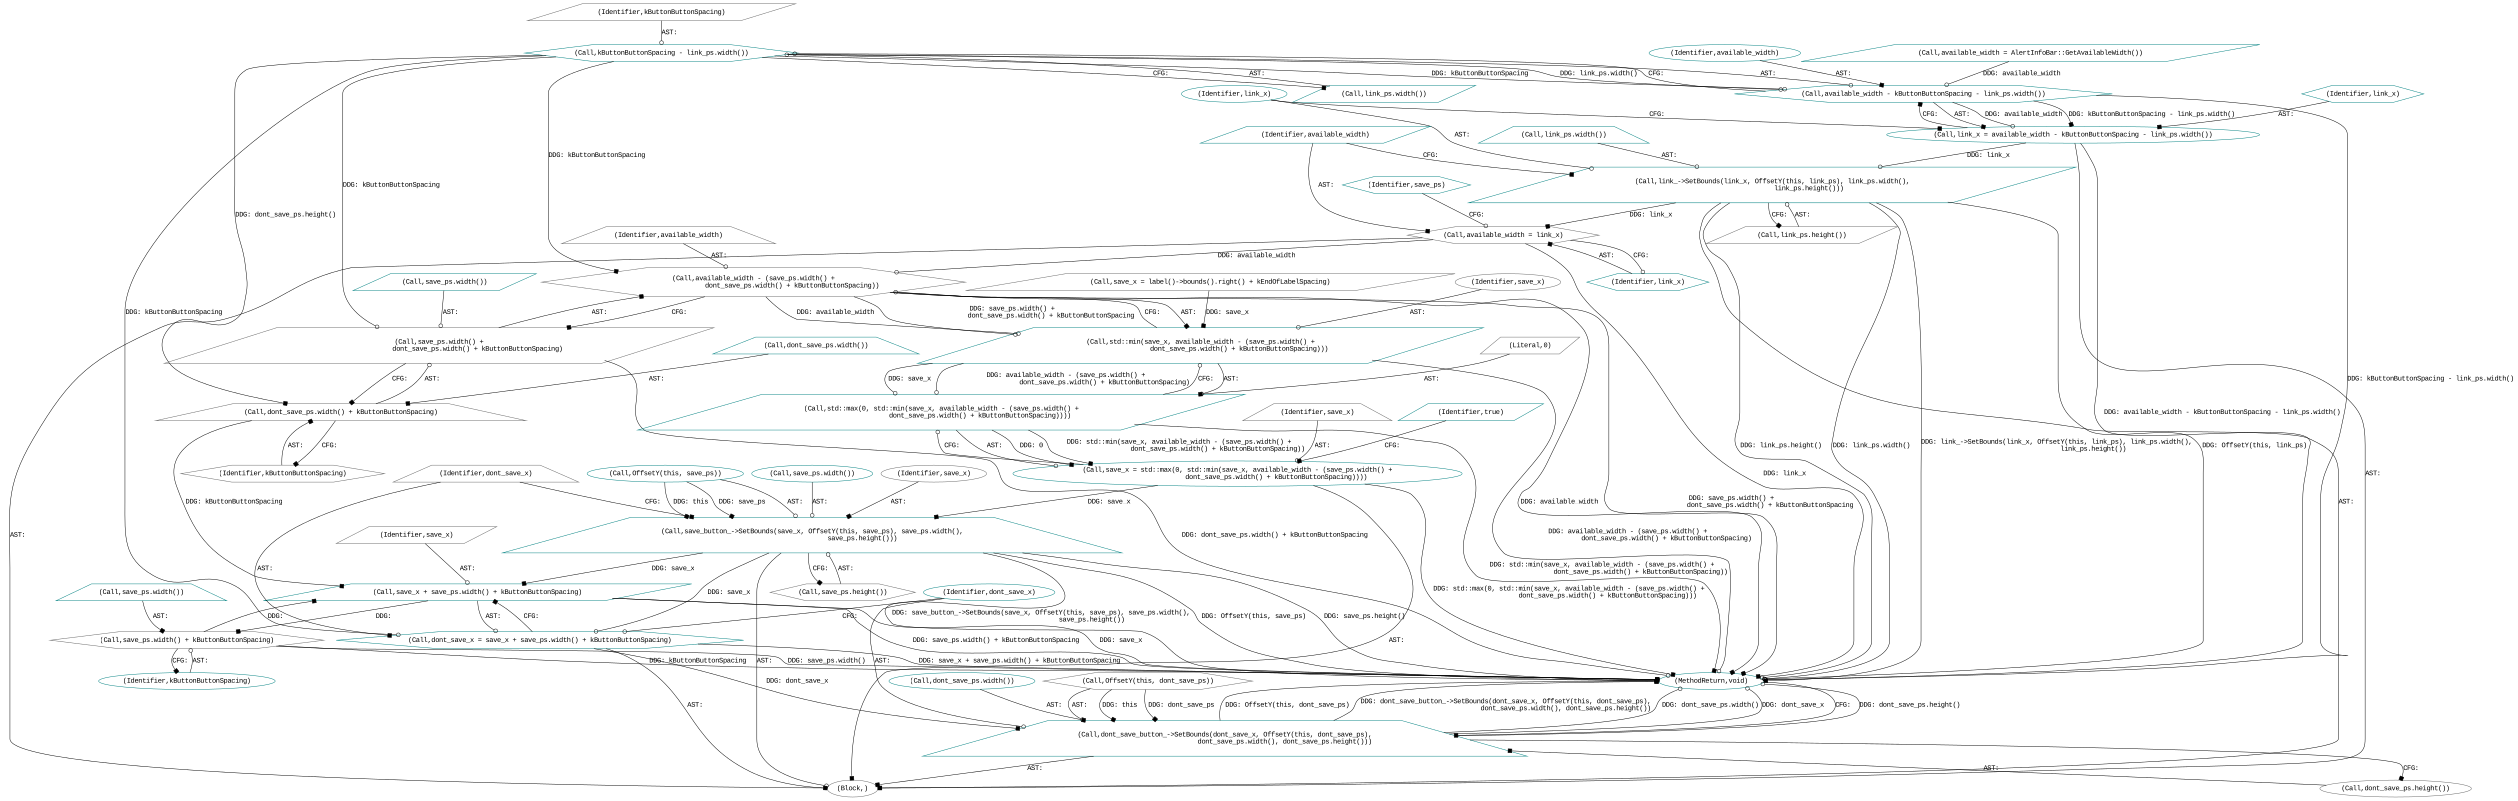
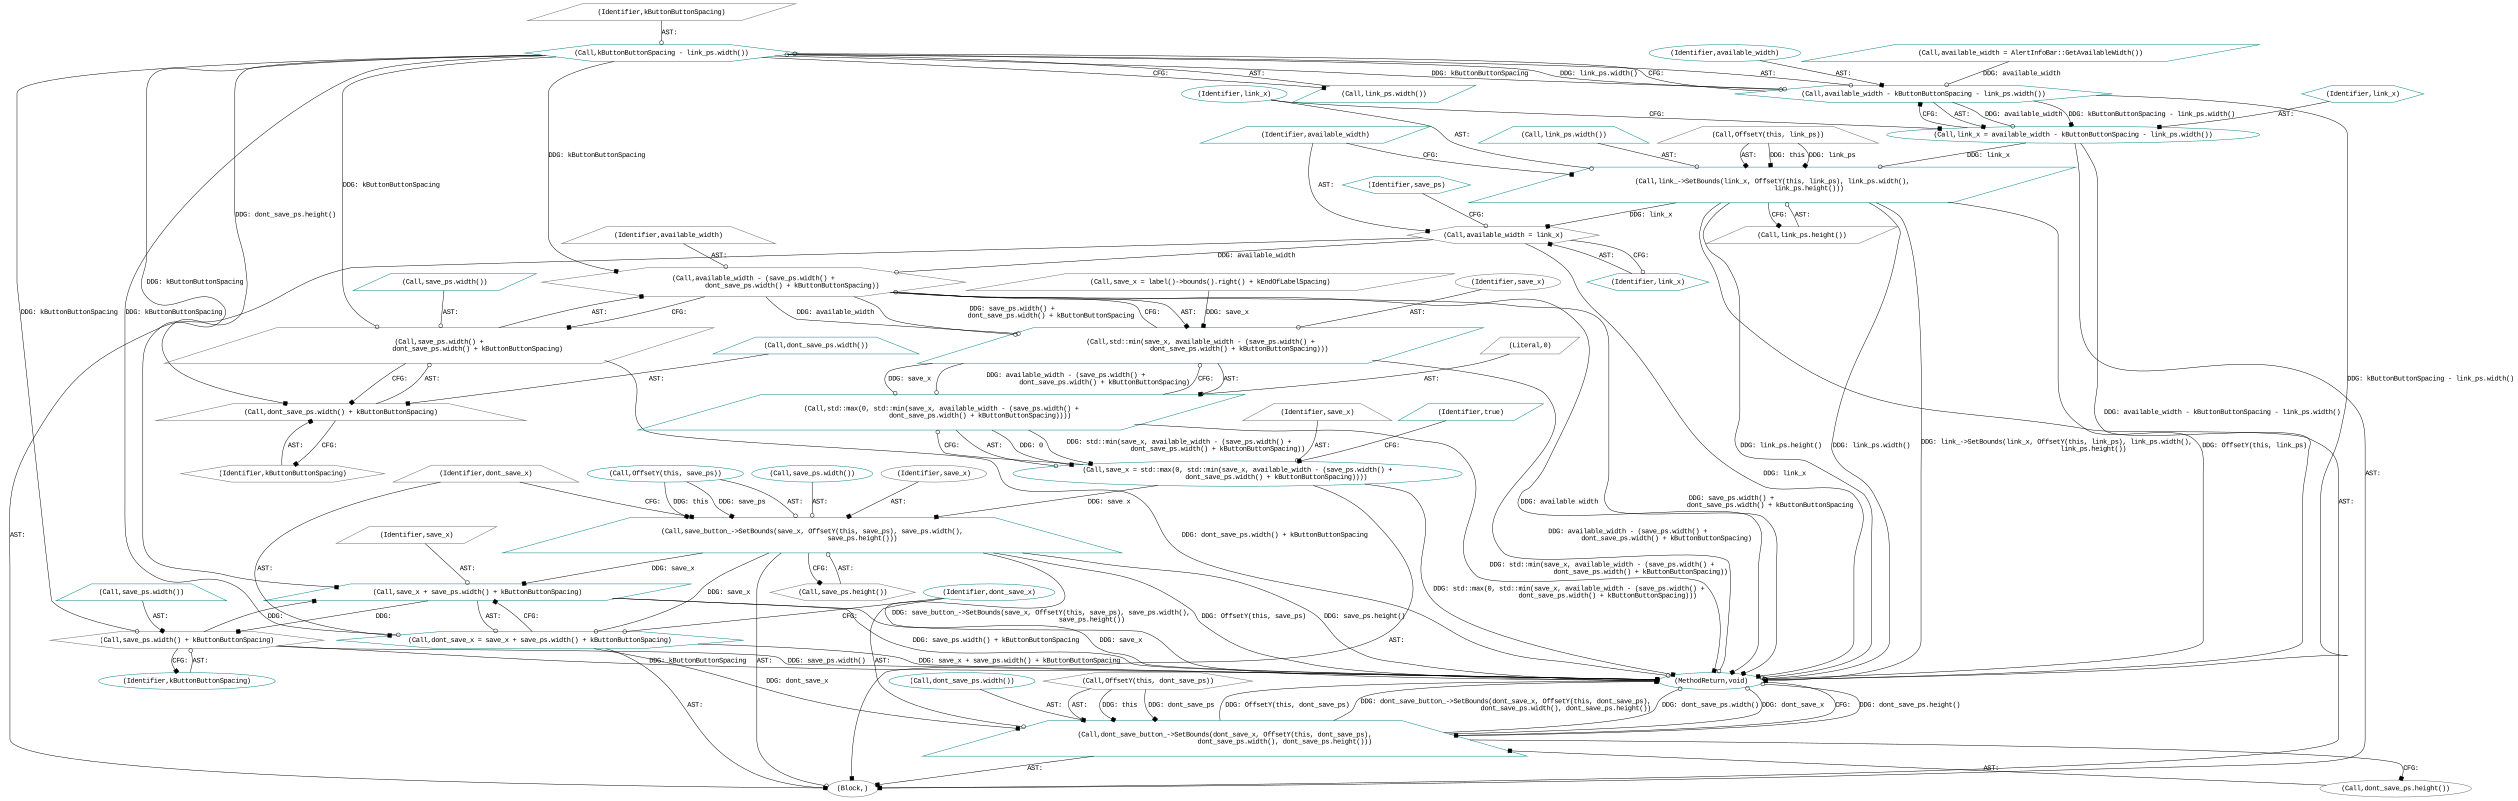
  digraph {
    fontname="Liberation Mono"
    node [color=teal fontname="Liberation Mono" shape=parallelogram]
    edge [arrowhead=box fontname="Liberation Mono"]
    n1 [label="(Call,kButtonButtonSpacing - link_ps.width())" shape=hexagon]
    n2 [label="(Call,available_width - kButtonButtonSpacing - link_ps.width())" shape=hexagon]
    n3 [color=gray40 label="(Call,available_width - (save_ps.width() +\n                    dont_save_ps.width() + kButtonButtonSpacing))" shape=hexagon]
    n4 [label="(Call,dont_save_x = save_x + save_ps.width() + kButtonButtonSpacing)" shape=hexagon]
    n5 [label="(Call,save_x + save_ps.width() + kButtonButtonSpacing)"]
    n6 [color=gray40 label="(Call,save_ps.width() +\n                    dont_save_ps.width() + kButtonButtonSpacing)"]
    n7 [color=gray40 label="(Call,dont_save_ps.width() + kButtonButtonSpacing)" shape=trapezium]
    n8 [color=gray40 label="(Call,save_ps.width() + kButtonButtonSpacing)" shape=hexagon]
    n9 [label="(Call,link_ps.width())"]
    n10 [label="(Call,link_x = available_width - kButtonButtonSpacing - link_ps.width())" shape=ellipse]
    n11 [label="(MethodReturn,void)" shape=ellipse]
    n12 [label="(Call,std::min(save_x, available_width - (save_ps.width() +\n                    dont_save_ps.width() + kButtonButtonSpacing)))"]
    n13 [color=gray40 label="(Block,)" shape=ellipse]
    n14 [label="(Call,dont_save_button_->SetBounds(dont_save_x, OffsetY(this, dont_save_ps),\n                               dont_save_ps.width(), dont_save_ps.height()))" shape=trapezium]
    n15 [color=gray40 label="(Identifier,kButtonButtonSpacing)" shape=hexagon]
    n16 [label="(Identifier,kButtonButtonSpacing)" shape=ellipse]
    n17 [label="(Call,link_->SetBounds(link_x, OffsetY(this, link_ps), link_ps.width(),\n                   link_ps.height()))"]
    n18 [color=gray40 label="(Call,available_width = link_x)" shape=hexagon]
    n19 [color=gray40 label="(Call,link_ps.height())"]
    n20 [label="(Identifier,link_x)" shape=hexagon]
    n21 [label="(Call,std::max(0, std::min(save_x, available_width - (save_ps.width() +\n                    dont_save_ps.width() + kButtonButtonSpacing))))"]
    n22 [label="(Call,save_x = std::max(0, std::min(save_x, available_width - (save_ps.width() +\n                    dont_save_ps.width() + kButtonButtonSpacing))))" shape=ellipse]
    n23 [label="(Call,save_button_->SetBounds(save_x, OffsetY(this, save_ps), save_ps.width(),\n                          save_ps.height()))" shape=trapezium]
    n24 [color=gray40 label="(Call,save_ps.height())" shape=hexagon]
    n25 [color=gray40 label="(Call,dont_save_ps.height())" shape=ellipse]
    n26 [label="(Identifier,link_x)" shape=hexagon]
    n27 [color=gray40 label="(Identifier,dont_save_x)" shape=trapezium]
    n28 [label="(Identifier,true)"]
+   n29 [color=gray40 label="(Call,OffsetY(this, link_ps))" shape=trapezium]
    n30 [label="(Call,save_ps.width())" shape=trapezium]
    n31 [label="(Call,save_ps.width())"]
    n32 [color=gray40 label="(Literal,0)"]
    n33 [label="(Identifier,available_width)" shape=ellipse]
    n34 [label="(Identifier,link_x)" shape=ellipse]
    n35 [label="(Identifier,save_ps)" shape=hexagon]
    n36 [label="(Call,dont_save_ps.width())" shape=ellipse]
    n37 [color=gray40 label="(Identifier,save_x)" shape=ellipse]
    n38 [label="(Call,OffsetY(this, save_ps))" shape=ellipse]
    n39 [color=gray40 label="(Identifier,kButtonButtonSpacing)"]
    n40 [color=gray40 label="(Call,save_x = label()->bounds().right() + kEndOfLabelSpacing)"]
    n41 [label="(Call,link_ps.width())" shape=trapezium]
    n42 [label="(Identifier,available_width)"]
    n43 [color=gray40 label="(Identifier,save_x)"]
    n44 [label="(Call,dont_save_ps.width())" shape=trapezium]
    n45 [color=gray40 label="(Identifier,save_x)" shape=trapezium]
    n46 [label="(Identifier,dont_save_x)" shape=ellipse]
    n47 [color=gray40 label="(Identifier,available_width)" shape=trapezium]
    n48 [color=gray40 label="(Call,OffsetY(this, dont_save_ps))" shape=hexagon]
    n49 [label="(Call,available_width = AlertInfoBar::GetAvailableWidth())"]
    n50 [label="(Call,save_ps.width())" shape=ellipse]
    n51 [color=gray40 label="(Identifier,save_x)" shape=ellipse]
    n1 -> n2 [arrowhead=odot label="AST: "]
    n1 -> n2 [arrowhead=odot label="DDG: kButtonButtonSpacing"]
    n1 -> n2 [arrowhead=odot label="DDG: link_ps.width()"]
    n1 -> n3 [label="DDG: kButtonButtonSpacing"]
    n1 -> n4 [arrowhead=odot label="DDG: kButtonButtonSpacing"]
-   n7 -> n5 [label="DDG: kButtonButtonSpacing"]
+   n1 -> n5 [label="DDG: kButtonButtonSpacing"]
    n1 -> n6 [arrowhead=odot label="DDG: kButtonButtonSpacing"]
    n1 -> n7 [label="DDG: dont_save_ps.height()"]
+   n1 -> n8 [arrowhead=odot label="DDG: kButtonButtonSpacing"]
    n1 -> n9 [label="CFG: "]
    n2 -> n1 [arrowhead=odot label="CFG: "]
    n2 -> n10 [label="AST: "]
    n2 -> n10 [arrowhead=odot label="DDG: available_width"]
    n2 -> n10 [label="DDG: kButtonButtonSpacing - link_ps.width()"]
    n2 -> n11 [arrowhead=odot label="DDG: kButtonButtonSpacing - link_ps.width()"]
    n3 -> n6 [label="CFG: "]
    n3 -> n11 [label="DDG: available_width"]
    n3 -> n11 [label="DDG: save_ps.width() +\n                    dont_save_ps.width() + kButtonButtonSpacing"]
    n3 -> n12 [label="AST: "]
    n3 -> n12 [arrowhead=odot label="DDG: available_width"]
    n3 -> n12 [arrowhead=odot label="DDG: save_ps.width() +\n                    dont_save_ps.width() + kButtonButtonSpacing"]
    n4 -> n5 [label="CFG: "]
    n4 -> n11 [arrowhead=odot label="DDG: save_x + save_ps.width() + kButtonButtonSpacing"]
    n4 -> n13 [label="AST: "]
    n4 -> n14 [label="DDG: dont_save_x"]
    n5 -> n4 [arrowhead=odot label="AST: "]
    n5 -> n8 [label="DDG: "]
    n5 -> n11 [label="DDG: save_ps.width() + kButtonButtonSpacing"]
    n5 -> n11 [label="DDG: save_x"]
    n6 -> n3 [label="AST: "]
    n6 -> n7 [label="CFG: "]
    n6 -> n11 [arrowhead=odot label="DDG: dont_save_ps.width() + kButtonButtonSpacing"]
    n7 -> n6 [arrowhead=odot label="AST: "]
    n7 -> n15 [label="CFG: "]
    n8 -> n5 [label="DDG: "]
    n8 -> n11 [label="DDG: kButtonButtonSpacing"]
    n8 -> n11 [label="DDG: save_ps.width()"]
    n8 -> n16 [label="CFG: "]
    n9 -> n1 [arrowhead=odot label="AST: "]
    n10 -> n2 [label="CFG: "]
    n10 -> n11 [arrowhead=odot label="DDG: available_width - kButtonButtonSpacing - link_ps.width()"]
    n10 -> n13 [label="AST: "]
    n10 -> n17 [arrowhead=odot label="DDG: link_x"]
    n11 -> n14 [label="CFG: "]
    n12 -> n3 [arrowhead=odot label="CFG: "]
    n12 -> n11 [arrowhead=odot label="DDG: available_width - (save_ps.width() +\n                    dont_save_ps.width() + kButtonButtonSpacing)"]
    n12 -> n21 [arrowhead=odot label="AST: "]
    n12 -> n21 [arrowhead=odot label="DDG: save_x"]
    n12 -> n21 [arrowhead=odot label="DDG: available_width - (save_ps.width() +\n                    dont_save_ps.width() + kButtonButtonSpacing)"]
    n14 -> n11 [arrowhead=odot label="DDG: dont_save_ps.height()"]
    n14 -> n11 [label="DDG: OffsetY(this, dont_save_ps)"]
    n14 -> n11 [label="DDG: dont_save_button_->SetBounds(dont_save_x, OffsetY(this, dont_save_ps),\n                               dont_save_ps.width(), dont_save_ps.height())"]
    n14 -> n11 [arrowhead=odot label="DDG: dont_save_ps.width()"]
    n14 -> n11 [arrowhead=odot label="DDG: dont_save_x"]
    n14 -> n13 [label="AST: "]
    n14 -> n25 [label="CFG: "]
    n15 -> n7 [label="AST: "]
    n16 -> n8 [arrowhead=odot label="AST: "]
    n17 -> n11 [arrowhead=odot label="DDG: link_ps.height()"]
    n17 -> n11 [arrowhead=odot label="DDG: link_ps.width()"]
    n17 -> n11 [label="DDG: link_->SetBounds(link_x, OffsetY(this, link_ps), link_ps.width(),\n                   link_ps.height())"]
    n17 -> n11 [arrowhead=odot label="DDG: OffsetY(this, link_ps)"]
    n17 -> n13 [label="AST: "]
    n17 -> n18 [label="DDG: link_x"]
    n17 -> n19 [label="CFG: "]
    n18 -> n3 [arrowhead=odot label="DDG: available_width"]
    n18 -> n11 [label="DDG: link_x"]
    n18 -> n13 [arrowhead=odot label="AST: "]
    n18 -> n20 [arrowhead=odot label="CFG: "]
    n19 -> n17 [arrowhead=odot label="AST: "]
    n20 -> n18 [label="AST: "]
    n21 -> n11 [label="DDG: std::min(save_x, available_width - (save_ps.width() +\n                    dont_save_ps.width() + kButtonButtonSpacing))"]
    n21 -> n12 [arrowhead=odot label="CFG: "]
    n21 -> n22 [arrowhead=odot label="AST: "]
    n21 -> n22 [label="DDG: 0"]
    n21 -> n22 [label="DDG: std::min(save_x, available_width - (save_ps.width() +\n                    dont_save_ps.width() + kButtonButtonSpacing))"]
    n22 -> n11 [label="DDG: std::max(0, std::min(save_x, available_width - (save_ps.width() +\n                    dont_save_ps.width() + kButtonButtonSpacing)))"]
    n22 -> n13 [label="AST: "]
    n22 -> n21 [arrowhead=odot label="CFG: "]
    n22 -> n23 [label="DDG: save_x"]
    n23 -> n4 [arrowhead=odot label="DDG: save_x"]
    n23 -> n5 [label="DDG: save_x"]
    n23 -> n11 [arrowhead=odot label="DDG: save_button_->SetBounds(save_x, OffsetY(this, save_ps), save_ps.width(),\n                          save_ps.height())"]
    n23 -> n11 [arrowhead=odot label="DDG: OffsetY(this, save_ps)"]
    n23 -> n11 [arrowhead=odot label="DDG: save_ps.height()"]
    n23 -> n13 [arrowhead=odot label="AST: "]
    n23 -> n24 [label="CFG: "]
    n24 -> n23 [arrowhead=odot label="AST: "]
    n25 -> n14 [label="AST: "]
    n26 -> n10 [label="AST: "]
    n27 -> n4 [label="AST: "]
    n27 -> n23 [label="CFG: "]
    n28 -> n22 [label="CFG: "]
+   n29 -> n17 [label="AST: "]
+   n29 -> n17 [label="DDG: this"]
+   n29 -> n17 [label="DDG: link_ps"]
    n30 -> n8 [label="AST: "]
    n31 -> n6 [arrowhead=odot label="AST: "]
    n32 -> n21 [label="AST: "]
    n33 -> n2 [label="AST: "]
    n34 -> n10 [label="CFG: "]
    n34 -> n17 [arrowhead=odot label="AST: "]
    n35 -> n18 [arrowhead=odot label="CFG: "]
    n36 -> n14 [label="AST: "]
    n37 -> n12 [arrowhead=odot label="AST: "]
    n38 -> n23 [arrowhead=odot label="AST: "]
    n38 -> n23 [label="DDG: this"]
    n38 -> n23 [label="DDG: save_ps"]
    n39 -> n1 [arrowhead=odot label="AST: "]
    n40 -> n12 [label="DDG: save_x"]
    n41 -> n17 [arrowhead=odot label="AST: "]
    n42 -> n17 [label="CFG: "]
    n42 -> n18 [label="AST: "]
    n43 -> n5 [arrowhead=odot label="AST: "]
    n44 -> n7 [label="AST: "]
    n45 -> n22 [arrowhead=odot label="AST: "]
    n46 -> n4 [arrowhead=odot label="CFG: "]
    n46 -> n14 [arrowhead=odot label="AST: "]
    n47 -> n3 [arrowhead=odot label="AST: "]
    n48 -> n14 [arrowhead=odot label="AST: "]
    n48 -> n14 [label="DDG: this"]
    n48 -> n14 [label="DDG: dont_save_ps"]
    n49 -> n2 [arrowhead=odot label="DDG: available_width"]
    n50 -> n23 [arrowhead=odot label="AST: "]
    n51 -> n23 [label="AST: "]
  }
